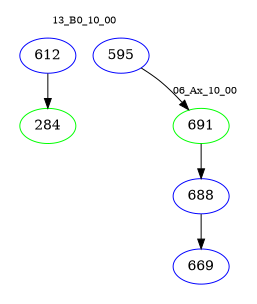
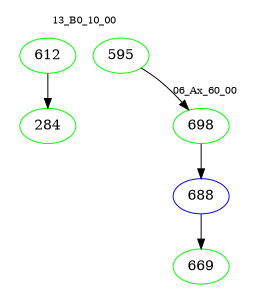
  digraph {
    node [color=green]
    edge [color=black]
-   n1 [label=691]
+   n1 [label=698]
    n2 [color=blue label=688]
-   n3 [color=blue label=669]
-   n4 [color=blue label=595]
-   n5 [color=blue label=612]
+   n3 [label=669]
+   n4 [label=595]
+   n5 [label=612]
    n6 [label=284]
    subgraph cluster_1 {
      color=white
      fontsize=10
-     label="06_Ax_10_00"
+     label="06_Ax_60_00"
      n1
      n2
      n3
    }
    subgraph cluster_2 {
      color=white
      fontsize=10
      label="13_B0_10_00"
      n4
      n5
      n6
    }
    n1 -> n2
    n2 -> n3
    n4 -> n1
    n5 -> n6
  }
